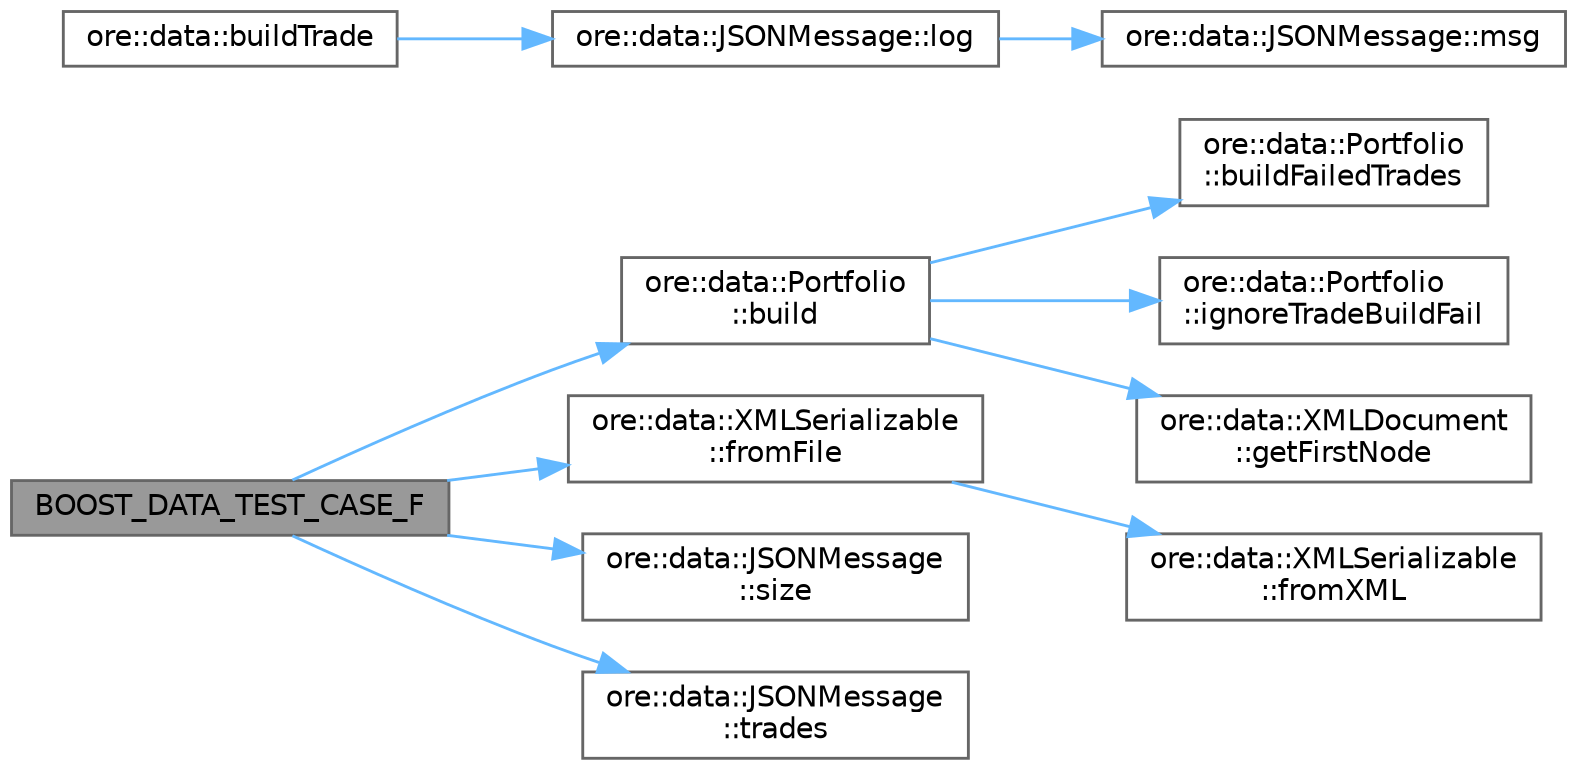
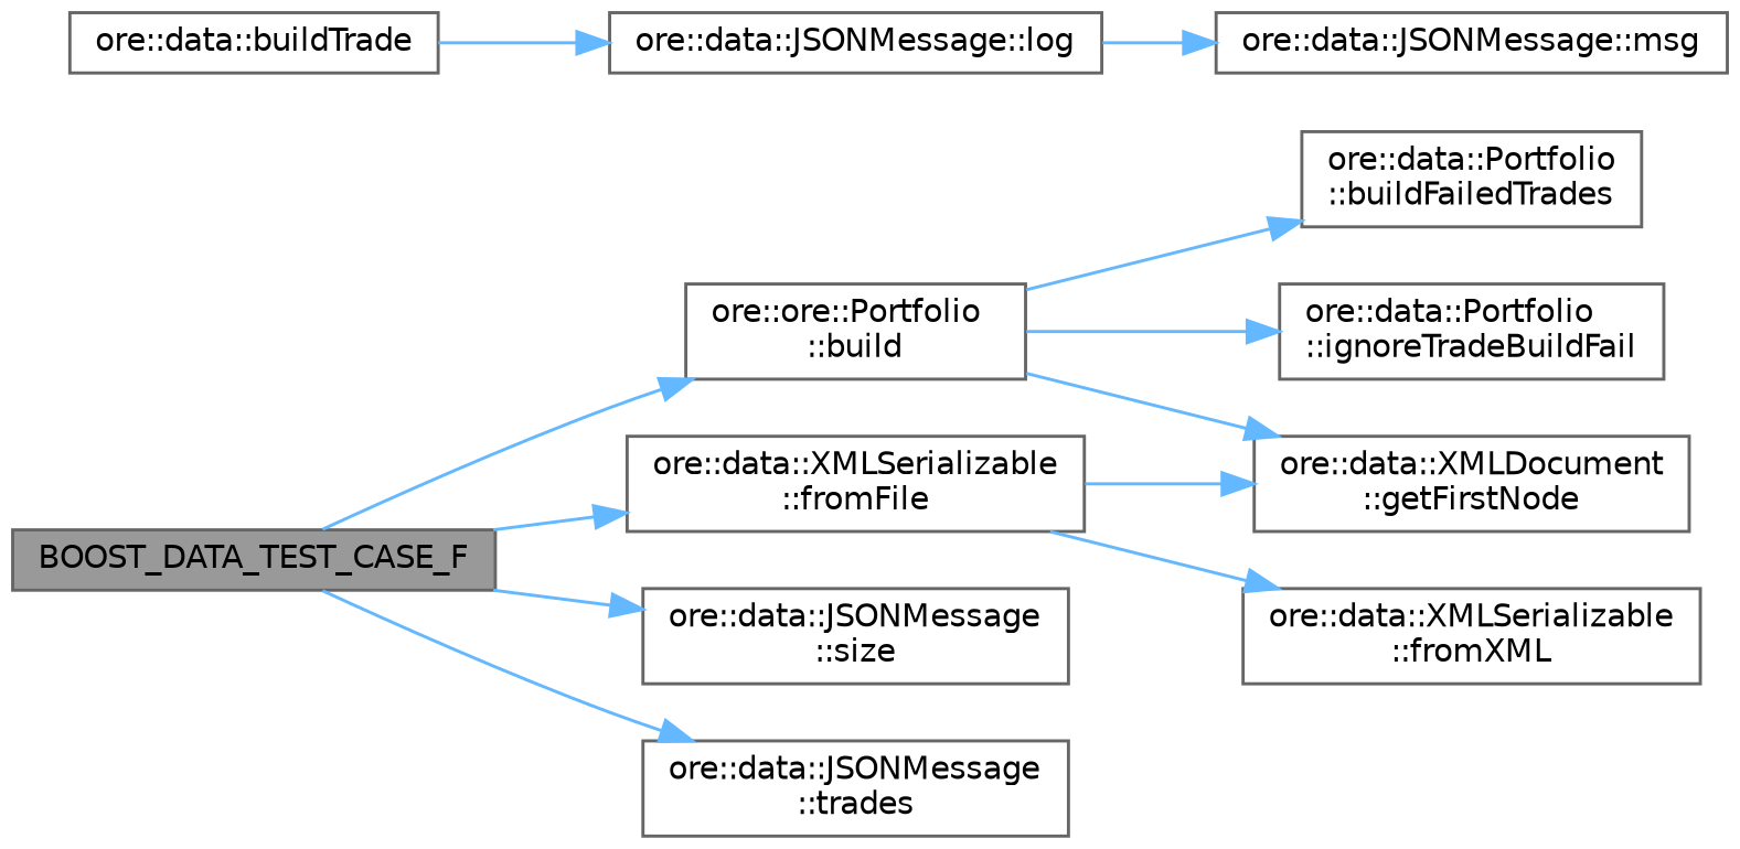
  digraph {
    rankdir=LR
    node [color=grey40 fillcolor=white fontname=Helvetica fontsize=10 shape=box style=filled]
    edge [color=steelblue1 fontname=Helvetica fontsize=10 labelfontname=Helvetica labelfontsize=10 style=solid]
    n1 [color=gray40 fillcolor=grey60 fontcolor=black height=0.2 label=BOOST_DATA_TEST_CASE_F width=0.4]
-   n2 [height=0.2 label="ore::data::Portfolio\l::build" width=0.4]
+   n2 [height=0.2 label="ore::ore::Portfolio\l::build" width=0.4]
    n3 [height=0.2 label="ore::data::XMLSerializable\l::fromFile" width=0.4]
    n4 [height=0.2 label="ore::data::JSONMessage\l::size" width=0.4]
    n5 [height=0.2 label="ore::data::JSONMessage\l::trades" width=0.4]
    n6 [height=0.2 label="ore::data::Portfolio\l::buildFailedTrades" width=0.4]
    n7 [height=0.2 label="ore::data::Portfolio\l::ignoreTradeBuildFail" width=0.4]
    n8 [height=0.2 label="ore::data::XMLDocument\l::getFirstNode" width=0.4]
    n9 [height=0.2 label="ore::data::XMLSerializable\l::fromXML" width=0.4]
    n10 [height=0.2 label="ore::data::buildTrade" width=0.4]
    n11 [height=0.2 label="ore::data::JSONMessage::log" width=0.4]
    n12 [height=0.2 label="ore::data::JSONMessage::msg" width=0.4]
    n1 -> n2
    n1 -> n3
    n1 -> n4
    n1 -> n5
    n2 -> n6
    n2 -> n7
    n2 -> n8
+   n3 -> n8
    n3 -> n9
    n10 -> n11
    n11 -> n12
  }
